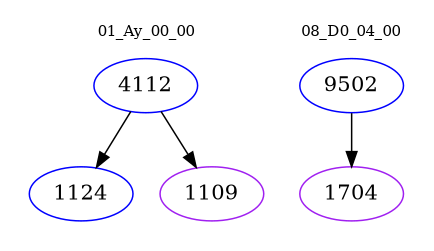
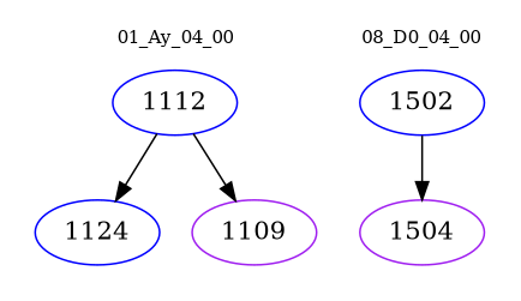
  digraph {
    node [color=blue]
    edge [color=black]
-   n1 [label=4112]
+   n1 [label=1112]
    n2 [label=1124]
    n3 [color=purple label=1109]
-   n4 [label=9502]
-   n5 [color=purple label=1704]
+   n4 [label=1502]
+   n5 [color=purple label=1504]
    subgraph cluster_1 {
      color=white
      fontsize=10
-     label="01_Ay_00_00"
+     label="01_Ay_04_00"
      n1
      n2
      n3
    }
    subgraph cluster_2 {
      color=white
      fontsize=10
      label="08_D0_04_00"
      n4
      n5
    }
    n1 -> n2
    n1 -> n3
    n4 -> n5
  }
